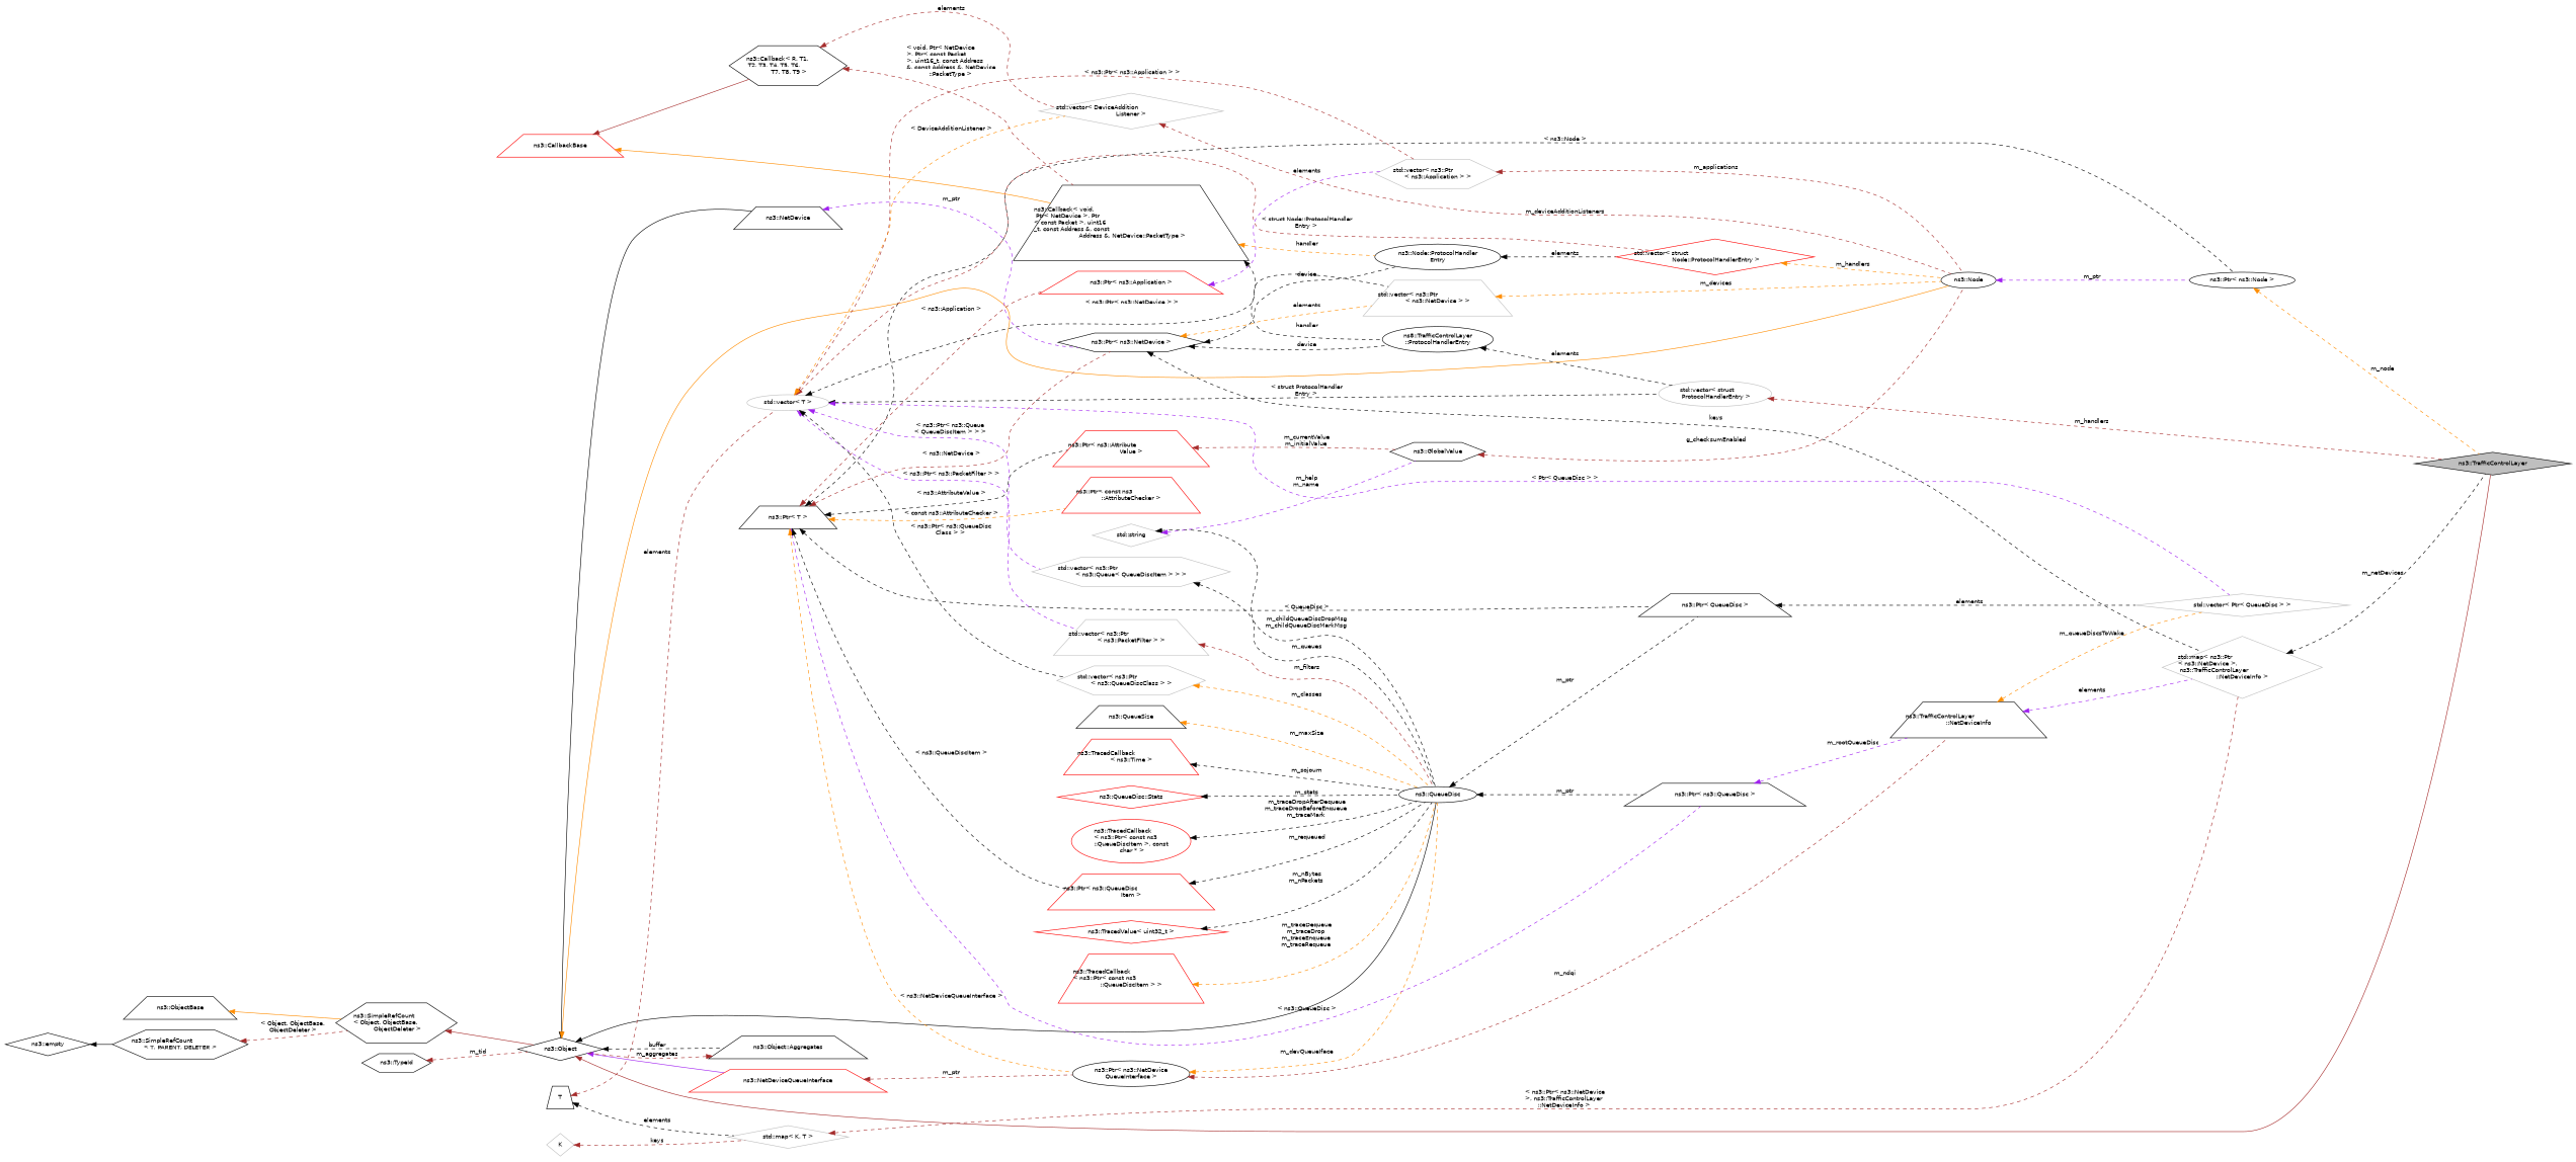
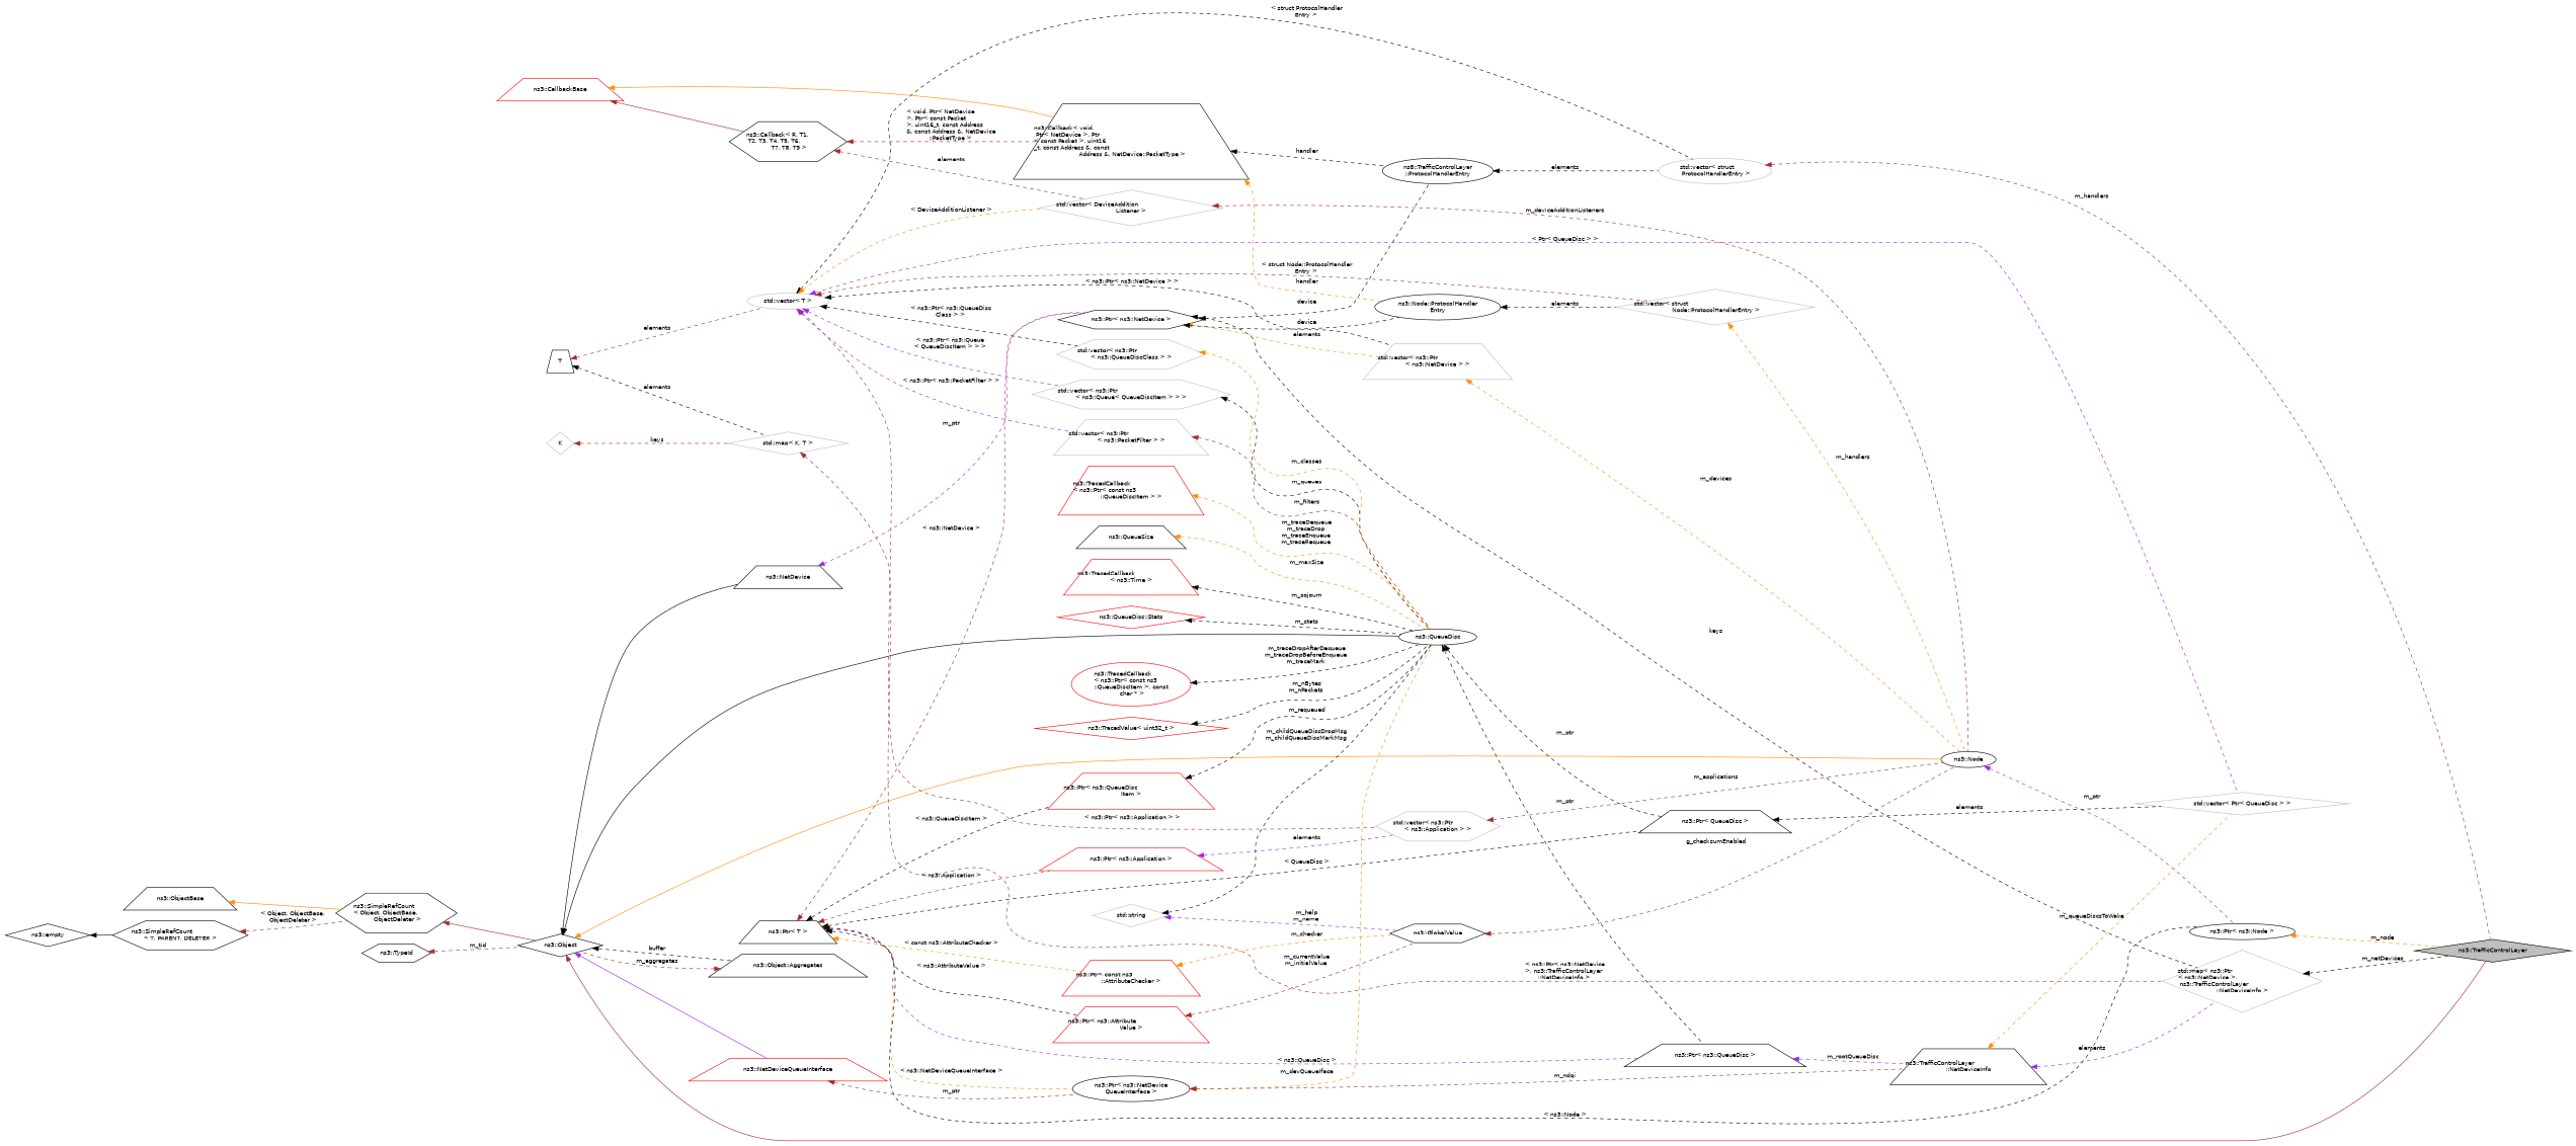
  digraph {
    rankdir=LR
    node [color=black fillcolor=white fontname=Helvetica fontsize=10 shape=trapezium style=filled]
    edge [color=black dir=back fontname=Helvetica fontsize=10 labelfontname=Helvetica labelfontsize=10 style=dashed]
    n1 [fillcolor=grey75 fontcolor=black height=0.2 label="ns3::TrafficControlLayer" shape=diamond width=0.4]
    n2 [height=0.2 label="ns3::Object" shape=diamond width=0.4]
    n3 [height=0.2 label="ns3::Object::Aggregates" width=0.4]
    n4 [height=0.2 label="ns3::NetDevice" width=0.4]
    n5 [height=0.2 label="ns3::QueueDisc" shape=ellipse width=0.4]
    n6 [color=red height=0.2 label="ns3::NetDeviceQueueInterface" width=0.4]
    n7 [height=0.2 label="ns3::Node" shape=ellipse width=0.4]
    n8 [height=0.2 label="ns3::Ptr\< ns3::NetDevice \>" shape=hexagon width=0.4]
    n9 [height=0.2 label="ns3::Ptr\< ns3::QueueDisc \>" width=0.4]
    n10 [height=0.2 label="ns3::Ptr\< QueueDisc \>" width=0.4]
    n11 [height=0.2 label="ns3::Ptr\< ns3::NetDevice\lQueueInterface \>" shape=ellipse width=0.4]
    n12 [height=0.2 label="ns3::Ptr\< ns3::Node \>" shape=ellipse width=0.4]
    n13 [height=0.2 label="ns3::SimpleRefCount\l\< Object, ObjectBase,\l ObjectDeleter \>" shape=hexagon width=0.4]
    n14 [height=0.2 label="ns3::ObjectBase" width=0.4]
    n15 [height=0.2 label="ns3::SimpleRefCount\l\< T, PARENT, DELETER \>" shape=hexagon width=0.4]
    n16 [height=0.2 label="ns3::empty" shape=diamond width=0.4]
    n17 [height=0.2 label="ns3::TypeId" shape=hexagon width=0.4]
    n18 [color=grey75 height=0.2 label="std::map\< ns3::Ptr\l\< ns3::NetDevice \>,\l ns3::TrafficControlLayer\l::NetDeviceInfo \>" shape=diamond width=0.4]
    n19 [height=0.2 label="ns8::TrafficControlLayer\l::ProtocolHandlerEntry" shape=ellipse width=0.4]
    n20 [color=grey75 height=0.2 label="std::vector\< ns3::Ptr\l\< ns3::NetDevice \> \>" width=0.4]
    n21 [height=0.2 label="ns3::Node::ProtocolHandler\lEntry" shape=ellipse width=0.4]
    n22 [color=grey75 height=0.2 label="std::vector\< struct\l ProtocolHandlerEntry \>" shape=ellipse width=0.4]
-   n23 [color=red height=0.2 label="std::vector\< struct\l Node::ProtocolHandlerEntry \>" shape=diamond width=0.4]
+   n23 [color=grey75 height=0.2 label="std::vector\< struct\l Node::ProtocolHandlerEntry \>" shape=diamond width=0.4]
    n24 [height=0.2 label="ns3::Ptr\< T \>" width=0.4]
    n25 [color=red height=0.2 label="ns3::Ptr\< ns3::QueueDisc\lItem \>" width=0.4]
    n26 [color=red height=0.2 label="ns3::Ptr\< ns3::Application \>" width=0.4]
    n27 [color=red height=0.2 label="ns3::Ptr\< ns3::Attribute\lValue \>" width=0.4]
    n28 [color=red height=0.2 label="ns3::Ptr\< const ns3\l::AttributeChecker \>" width=0.4]
    n29 [height=0.2 label="ns3::TrafficControlLayer\l::NetDeviceInfo" width=0.4]
    n30 [color=grey75 height=0.2 label="std::vector\< Ptr\< QueueDisc \> \>" shape=diamond width=0.4]
    n31 [color=grey75 height=0.2 label="std::vector\< ns3::Ptr\l\< ns3::Application \> \>" shape=hexagon width=0.4]
    n32 [height=0.2 label="ns3::GlobalValue" shape=hexagon width=0.4]
    n33 [color=grey75 height=0.2 label="std::vector\< ns3::Ptr\l\< ns3::Queue\< QueueDiscItem \> \> \>" shape=hexagon width=0.4]
    n34 [color=grey75 height=0.2 label="std::vector\< T \>" shape=ellipse width=0.4]
    n35 [color=grey75 height=0.2 label="std::vector\< ns3::Ptr\l\< ns3::PacketFilter \> \>" width=0.4]
    n36 [color=grey75 height=0.2 label="std::vector\< ns3::Ptr\l\< ns3::QueueDiscClass \> \>" shape=hexagon width=0.4]
    n37 [color=grey75 height=0.2 label="std::vector\< DeviceAddition\lListener \>" shape=diamond width=0.4]
    n38 [height=0.2 label=T width=0.4]
    n39 [color=grey75 height=0.2 label="std::map\< K, T \>" shape=diamond width=0.4]
    n40 [color=red height=0.2 label="ns3::TracedCallback\l\< ns3::Ptr\< const ns3\l::QueueDiscItem \> \>" width=0.4]
    n41 [height=0.2 label="ns3::QueueSize" width=0.4]
    n42 [color=red height=0.2 label="ns3::TracedCallback\l\< ns3::Time \>" width=0.4]
    n43 [color=red height=0.2 label="ns3::QueueDisc::Stats" shape=diamond width=0.4]
    n44 [color=grey75 height=0.2 label="std::string" shape=diamond width=0.4]
    n45 [color=red height=0.2 label="ns3::TracedCallback\l\< ns3::Ptr\< const ns3\l::QueueDiscItem \>, const\l char * \>" shape=ellipse width=0.4]
    n46 [color=red height=0.2 label="ns3::TracedValue\< uint32_t \>" shape=diamond width=0.4]
    n47 [color=grey75 height=0.2 label=K shape=diamond width=0.4]
    n48 [height=0.2 label="ns3::Callback\< void,\l Ptr\< NetDevice \>, Ptr\l\< const Packet \>, uint16\l_t, const Address &, const\l Address &, NetDevice::PacketType \>" width=0.4]
    n49 [color=red height=0.2 label="ns3::CallbackBase" width=0.4]
    n50 [height=0.2 label="ns3::Callback\< R, T1,\l T2, T3, T4, T5, T6,\l T7, T8, T9 \>" shape=hexagon width=0.4]
    n2 -> n1 [color=brown style=solid]
    n2 -> n3 [label=" buffer"]
    n2 -> n4 [style=solid]
    n2 -> n5 [style=solid]
    n2 -> n6 [color=purple style=solid]
    n2 -> n7 [color=darkorange style=solid]
    n3 -> n2 [color=brown label=" m_aggregates"]
    n4 -> n8 [color=purple label=" m_ptr"]
    n5 -> n9 [label=" m_ptr"]
    n5 -> n10 [label=" m_ptr"]
    n6 -> n11 [color=brown label=" m_ptr"]
    n7 -> n12 [color=purple label=" m_ptr"]
    n8 -> n18 [label=" keys"]
    n8 -> n19 [label=" device"]
    n8 -> n20 [color=darkorange label=" elements"]
    n8 -> n21 [label=" device"]
    n9 -> n29 [color=purple label=" m_rootQueueDisc"]
    n10 -> n30 [label=" elements"]
    n11 -> n5 [color=darkorange label=" m_devQueueIface"]
    n11 -> n29 [color=brown label=" m_ndqi"]
    n12 -> n1 [color=darkorange label=" m_node"]
    n13 -> n2 [color=brown style=solid]
    n14 -> n13 [color=darkorange style=solid]
    n15 -> n13 [color=brown label=" \< Object, ObjectBase,\l ObjectDeleter \>"]
    n16 -> n15 [style=solid]
    n17 -> n2 [color=brown label=" m_tid"]
    n18 -> n1 [label=" m_netDevices"]
    n19 -> n22 [label=" elements"]
    n20 -> n7 [color=darkorange label=" m_devices"]
    n21 -> n23 [label=" elements"]
    n22 -> n1 [color=brown label=" m_handlers"]
    n23 -> n7 [color=darkorange label=" m_handlers"]
    n24 -> n8 [color=brown label=" \< ns3::NetDevice \>"]
    n24 -> n9 [color=purple label=" \< ns3::QueueDisc \>"]
    n24 -> n10 [label=" \< QueueDisc \>"]
    n24 -> n11 [color=darkorange label=" \< ns3::NetDeviceQueueInterface \>"]
    n24 -> n12 [label=" \< ns3::Node \>"]
    n24 -> n25 [label=" \< ns3::QueueDiscItem \>"]
    n24 -> n26 [color=brown label=" \< ns3::Application \>"]
    n24 -> n27 [label=" \< ns3::AttributeValue \>"]
    n24 -> n28 [color=darkorange label=" \< const ns3::AttributeChecker \>"]
    n25 -> n5 [label=" m_requeued"]
    n26 -> n31 [color=purple label=" elements"]
    n27 -> n32 [color=brown label=" m_currentValue\nm_initialValue"]
+   n28 -> n32 [color=darkorange label=" m_checker"]
    n29 -> n18 [color=purple label=" elements"]
    n29 -> n30 [color=darkorange label=" m_queueDiscsToWake"]
    n31 -> n7 [color=brown label=" m_applications"]
    n32 -> n7 [color=brown label=" g_checksumEnabled"]
    n33 -> n5 [label=" m_queues"]
    n34 -> n20 [label=" \< ns3::Ptr\< ns3::NetDevice \> \>"]
    n34 -> n22 [label=" \< struct ProtocolHandler\lEntry \>"]
    n34 -> n23 [color=brown label=" \< struct Node::ProtocolHandler\lEntry \>"]
    n34 -> n30 [color=purple label=" \< Ptr\< QueueDisc \> \>"]
    n34 -> n31 [color=brown label=" \< ns3::Ptr\< ns3::Application \> \>"]
    n34 -> n33 [color=purple label=" \< ns3::Ptr\< ns3::Queue\l\< QueueDiscItem \> \> \>"]
    n34 -> n35 [color=purple label=" \< ns3::Ptr\< ns3::PacketFilter \> \>"]
    n34 -> n36 [label=" \< ns3::Ptr\< ns3::QueueDisc\lClass \> \>"]
    n34 -> n37 [color=darkorange label=" \< DeviceAdditionListener \>"]
    n35 -> n5 [color=brown label=" m_filters"]
    n36 -> n5 [color=darkorange label=" m_classes"]
    n37 -> n7 [color=brown label=" m_deviceAdditionListeners"]
    n38 -> n34 [color=brown label=" elements"]
    n38 -> n39 [label=" elements"]
    n39 -> n18 [color=brown label=" \< ns3::Ptr\< ns3::NetDevice\l \>, ns3::TrafficControlLayer\l::NetDeviceInfo \>"]
    n40 -> n5 [color=darkorange label=" m_traceDequeue\nm_traceDrop\nm_traceEnqueue\nm_traceRequeue"]
    n41 -> n5 [color=darkorange label=" m_maxSize"]
    n42 -> n5 [label=" m_sojourn"]
    n43 -> n5 [label=" m_stats"]
    n44 -> n5 [label=" m_childQueueDiscDropMsg\nm_childQueueDiscMarkMsg"]
    n44 -> n32 [color=purple label=" m_help\nm_name"]
    n45 -> n5 [label=" m_traceDropAfterDequeue\nm_traceDropBeforeEnqueue\nm_traceMark"]
    n46 -> n5 [label=" m_nBytes\nm_nPackets"]
    n47 -> n39 [color=brown label=" keys"]
    n48 -> n19 [label=" handler"]
    n48 -> n21 [color=darkorange label=" handler"]
    n49 -> n48 [color=darkorange style=solid]
    n49 -> n50 [color=brown style=solid]
    n50 -> n37 [color=brown label=" elements"]
    n50 -> n48 [color=brown label=" \< void, Ptr\< NetDevice\l \>, Ptr\< const Packet\l \>, uint16_t, const Address\l &, const Address &, NetDevice\l::PacketType \>"]
  }
